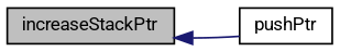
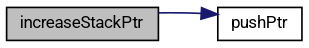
  digraph {
    rankdir=LR
    fontname=Roboto
    node [color=black fontname=Roboto fontsize=10 shape=record style=filled]
    n1 [fillcolor=grey75 fontcolor=black height=0.2 label=increaseStackPtr width=0.4]
    n2 [fillcolor=white height=0.2 label=pushPtr width=0.4]
-   n1 -> n2 [color=midnightblue dir=back fontname=Roboto fontsize=10 labelfontname=Helvetica labelfontsize=10 style=solid]
+   n2 -> n1 [color=midnightblue dir=back fontname=Roboto fontsize=10 labelfontname=Helvetica labelfontsize=10 style=solid]
  }
